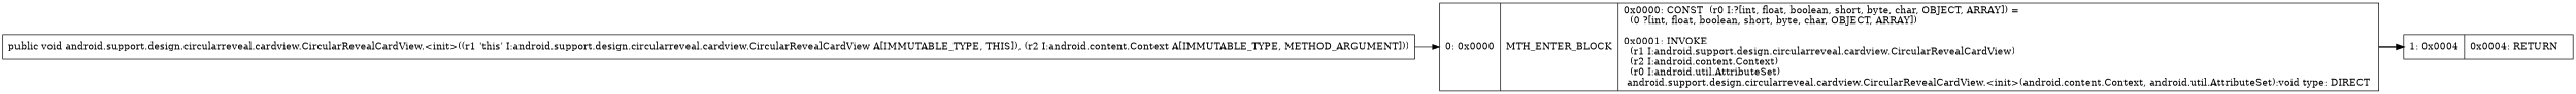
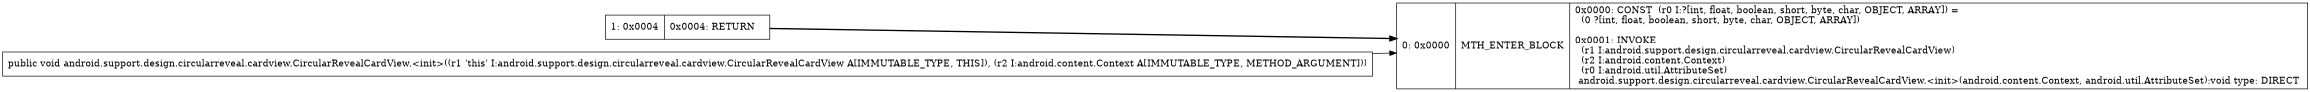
  digraph {
    rankdir=LR
    node [shape=record]
    n1 [label="{0\:\ 0x0000|MTH_ENTER_BLOCK\l|0x0000: CONST  (r0 I:?[int, float, boolean, short, byte, char, OBJECT, ARRAY]) = \l  (0 ?[int, float, boolean, short, byte, char, OBJECT, ARRAY])\l \l0x0001: INVOKE  \l  (r1 I:android.support.design.circularreveal.cardview.CircularRevealCardView)\l  (r2 I:android.content.Context)\l  (r0 I:android.util.AttributeSet)\l android.support.design.circularreveal.cardview.CircularRevealCardView.\<init\>(android.content.Context, android.util.AttributeSet):void type: DIRECT \l}"]
    n2 [label="{1\:\ 0x0004|0x0004: RETURN   \l}"]
    n3 [label="{public void android.support.design.circularreveal.cardview.CircularRevealCardView.\<init\>((r1 'this' I:android.support.design.circularreveal.cardview.CircularRevealCardView A[IMMUTABLE_TYPE, THIS]), (r2 I:android.content.Context A[IMMUTABLE_TYPE, METHOD_ARGUMENT])) }"]
-   n1 -> n2 [style=bold]
+   n2 -> n1 [style=bold]
    n3 -> n1 [style=solid]
  }
